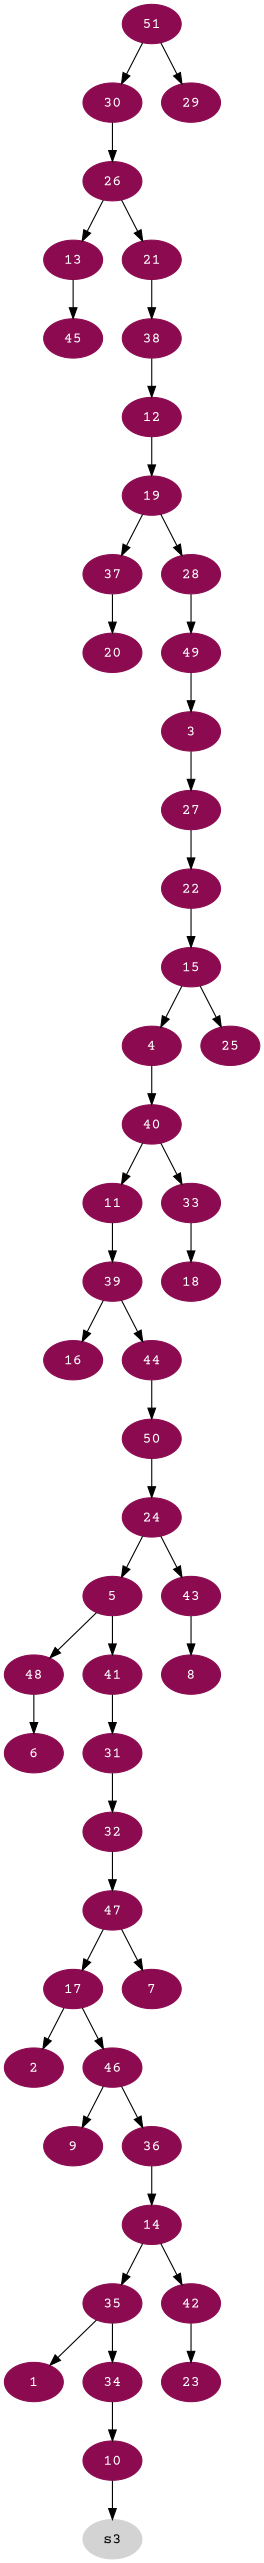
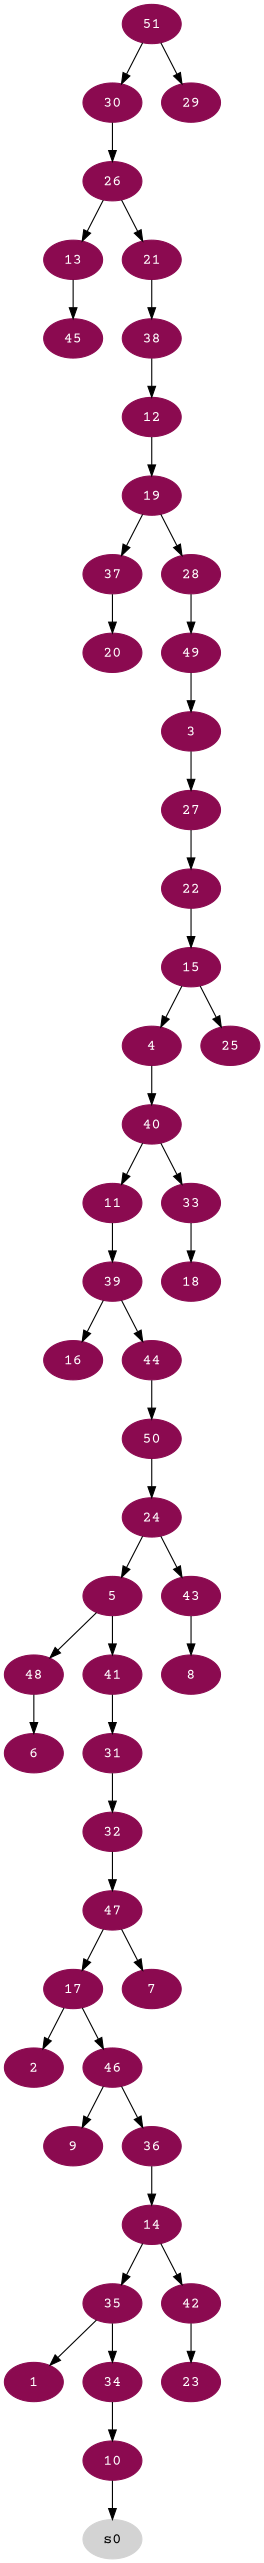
  digraph {
    fontname="Courier Prime"
    node [color=deeppink4 fontcolor=white style=filled fontname="Courier Prime"]
    edge [fontname="Courier Prime"]
    35
    1
    34
    17
    2
    46
    49
    3
    27
    15
    4
    25
    40
    24
    5
    43
    48
    41
    6
    47
    7
    8
    9
    36
    10
-   s0 [color=lightgrey fontcolor=black label=s3]
+   s0 [color=lightgrey fontcolor=black]
    11
    33
    39
    38
    12
    19
    26
    13
    21
    45
    14
    42
    22
    16
    44
    18
    37
    28
    20
    23
    50
    30
    51
    29
    31
    32
    35 -> 1
    35 -> 34
    34 -> 10
    17 -> 2
    17 -> 46
    46 -> 9
    46 -> 36
    49 -> 3
    3 -> 27
    27 -> 22
    15 -> 4
    15 -> 25
    4 -> 40
    40 -> 11
    40 -> 33
    24 -> 5
    24 -> 43
    5 -> 48
    5 -> 41
    43 -> 8
    48 -> 6
    41 -> 31
    47 -> 17
    47 -> 7
    36 -> 14
    10 -> s0
    11 -> 39
    33 -> 18
    39 -> 16
    39 -> 44
    38 -> 12
    12 -> 19
    19 -> 37
    19 -> 28
    26 -> 13
    26 -> 21
    13 -> 45
    21 -> 38
    14 -> 35
    14 -> 42
    42 -> 23
    22 -> 15
    44 -> 50
    37 -> 20
    28 -> 49
    50 -> 24
    30 -> 26
    51 -> 30
    51 -> 29
    31 -> 32
    32 -> 47
  }
